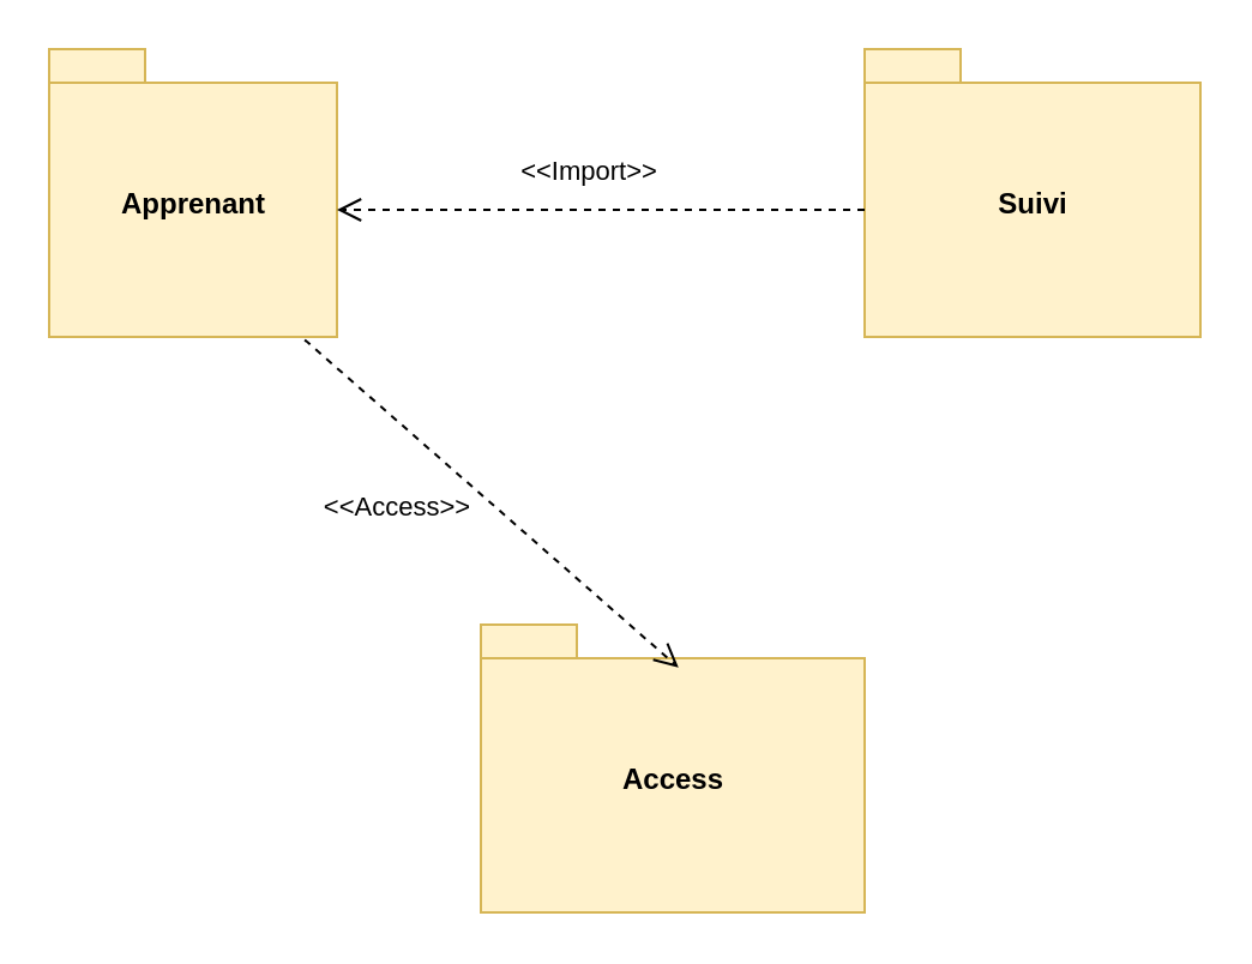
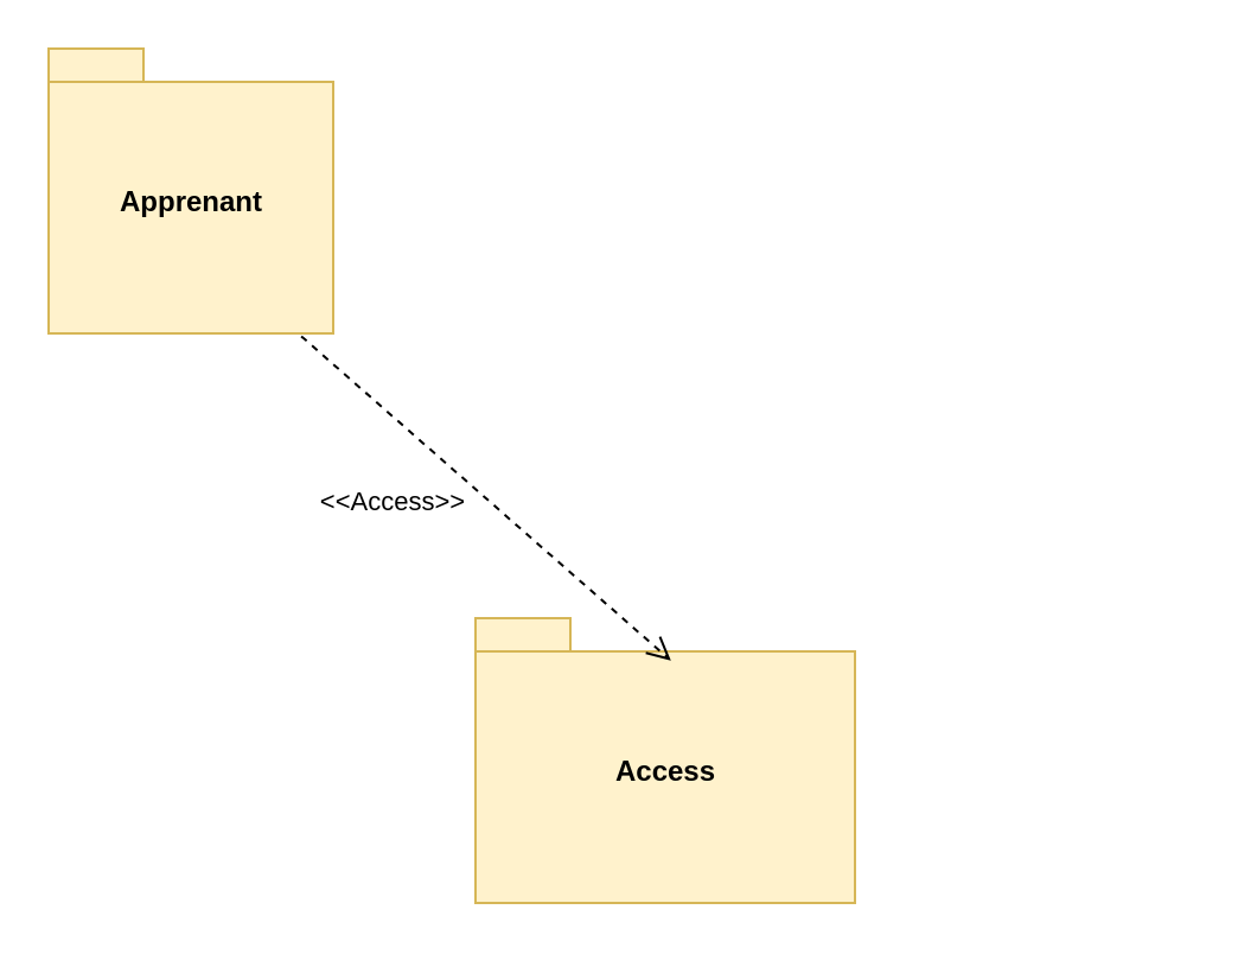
  <mxCell id="0" />
  <mxCell id="1" parent="0" />
  <mxCell id="2" value="Apprenant" style="shape=folder;fontStyle=1;spacingTop=10;tabWidth=40;tabHeight=14;tabPosition=left;html=1;fillColor=#fff2cc;strokeColor=#d6b656;" parent="1" vertex="1"><mxGeometry x="20" y="20" width="120" height="120" as="geometry" /></mxCell>
- <mxCell id="3" value="Suivi" style="shape=folder;fontStyle=1;spacingTop=10;tabWidth=40;tabHeight=14;tabPosition=left;html=1;fillColor=#fff2cc;strokeColor=#d6b656;" parent="1" vertex="1"><mxGeometry x="360" y="20" width="140" height="120" as="geometry" /></mxCell>
  <mxCell id="4" value="Access" style="shape=folder;fontStyle=1;spacingTop=10;tabWidth=40;tabHeight=14;tabPosition=left;html=1;fillColor=#fff2cc;strokeColor=#d6b656;" parent="1" vertex="1"><mxGeometry x="200" y="260" width="160" height="120" as="geometry" /></mxCell>
- <mxCell id="5" value="&amp;lt;&amp;lt;Import&amp;gt;&amp;gt;" style="html=1;verticalAlign=bottom;endArrow=open;dashed=1;endSize=8;rounded=0;exitX=0;exitY=0;exitDx=0;exitDy=67;exitPerimeter=0;entryX=0;entryY=0;entryDx=120;entryDy=67;entryPerimeter=0;" parent="1" source="3" target="2" edge="1"><mxGeometry x="0.043" y="-7" relative="1" as="geometry"><mxPoint x="480" y="240" as="sourcePoint" /><mxPoint x="450" y="70" as="targetPoint" /><mxPoint as="offset" /></mxGeometry></mxCell>
  <mxCell id="6" value="&amp;lt;&amp;lt;Access&amp;gt;&amp;gt;" style="html=1;verticalAlign=bottom;endArrow=open;dashed=1;endSize=8;rounded=0;exitX=0.888;exitY=1.01;exitDx=0;exitDy=0;exitPerimeter=0;entryX=0.515;entryY=0.149;entryDx=0;entryDy=0;entryPerimeter=0;" parent="1" source="2" target="4" edge="1"><mxGeometry x="-0.223" y="-34" relative="1" as="geometry"><mxPoint x="480" y="240" as="sourcePoint" /><mxPoint x="400" y="240" as="targetPoint" /><mxPoint as="offset" /></mxGeometry></mxCell>
